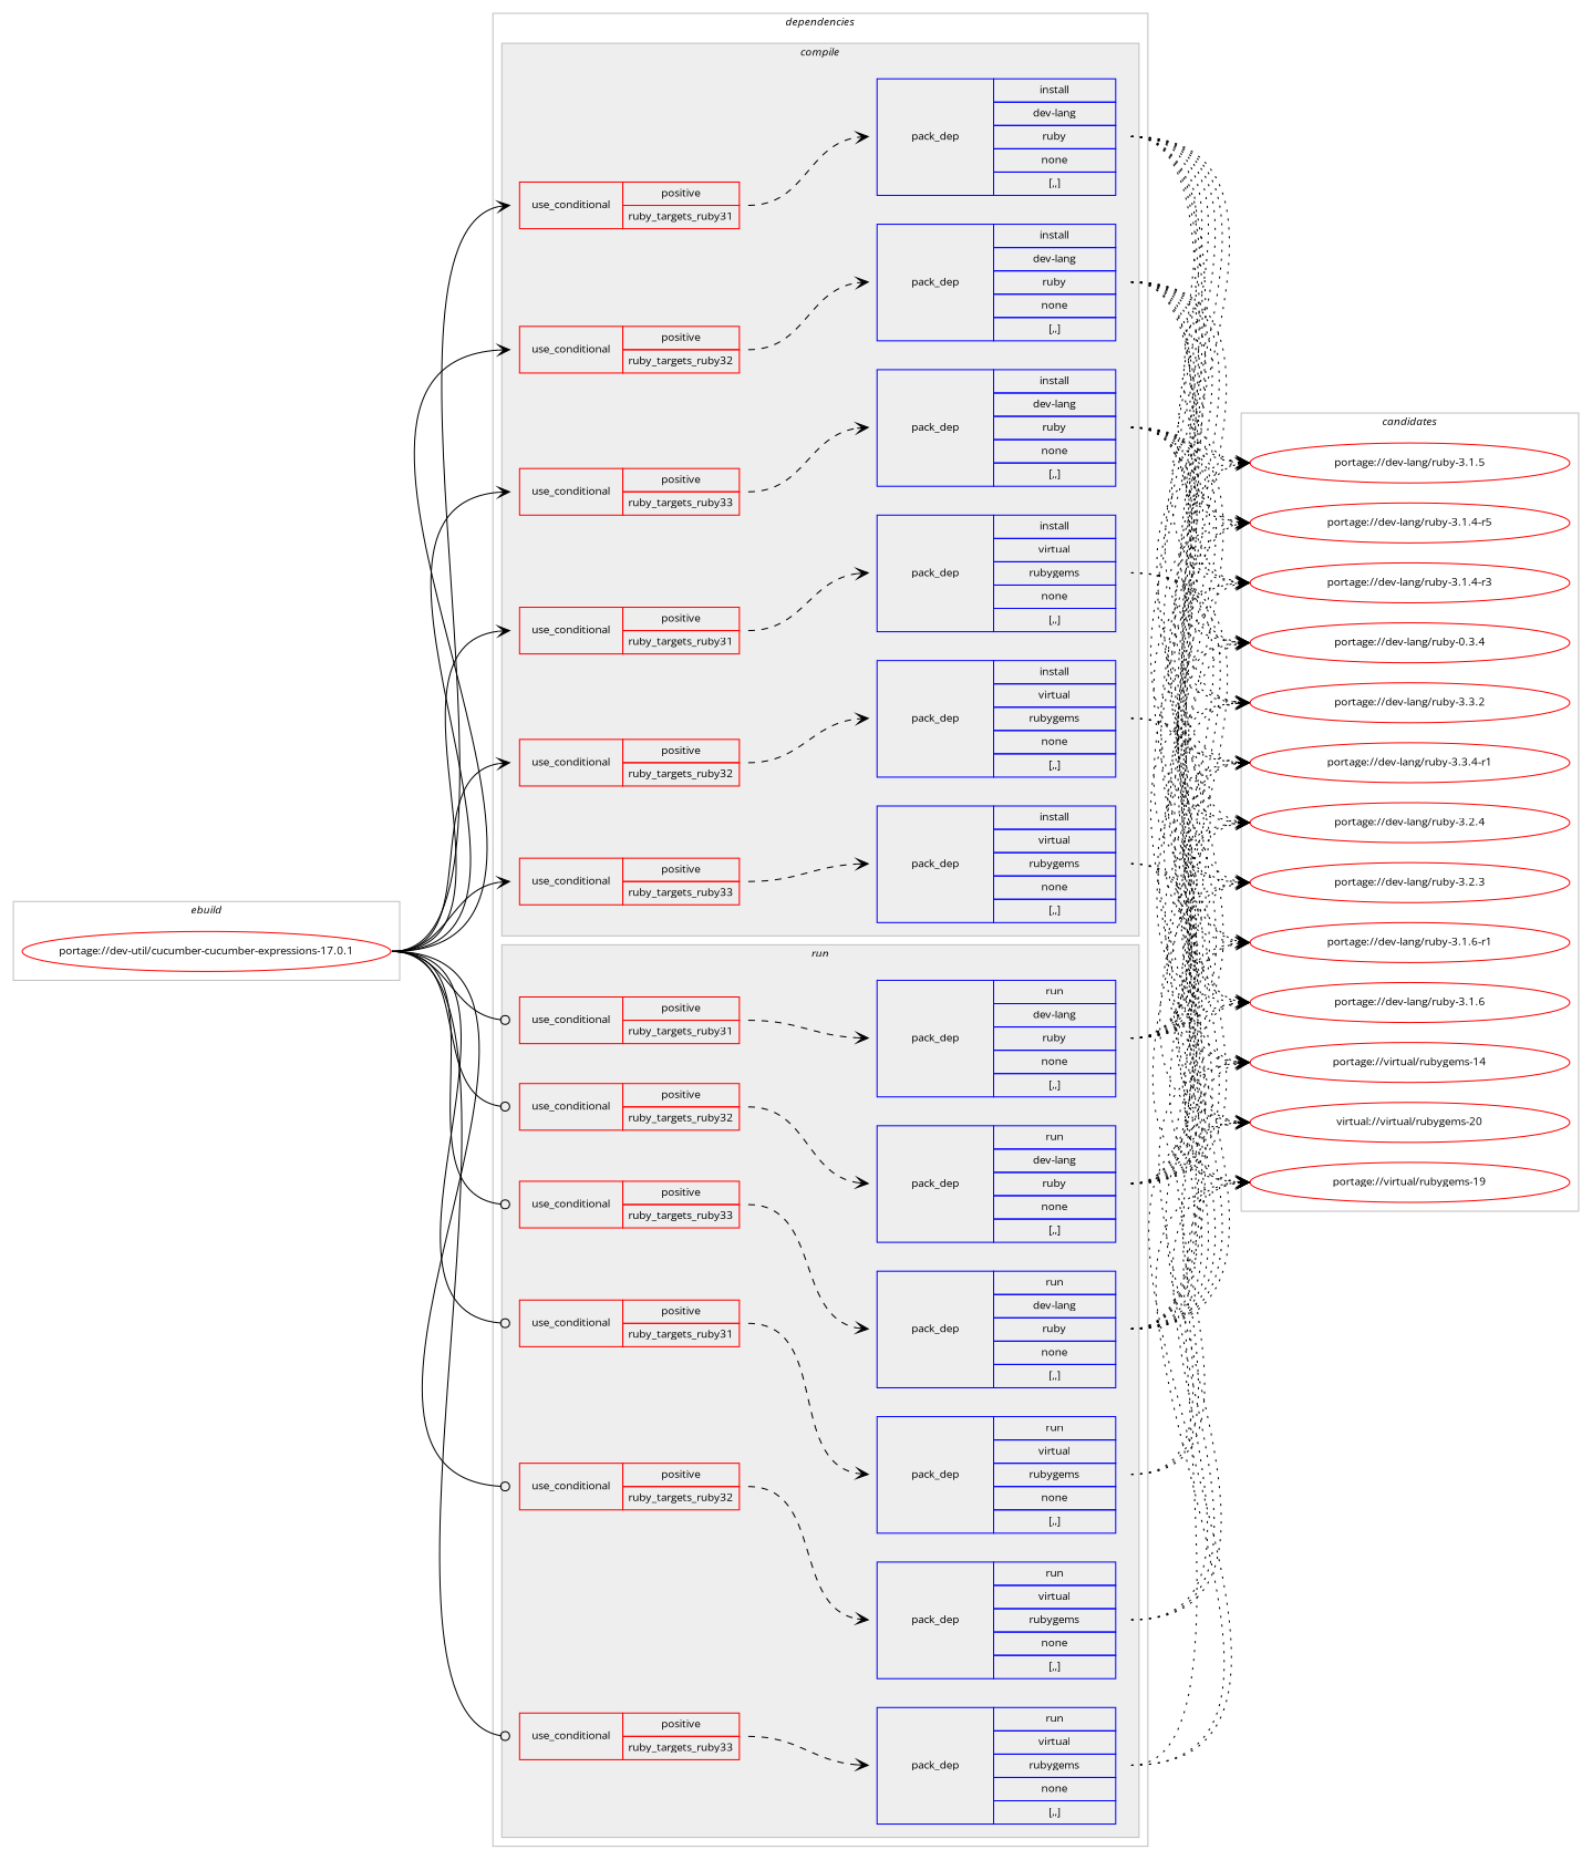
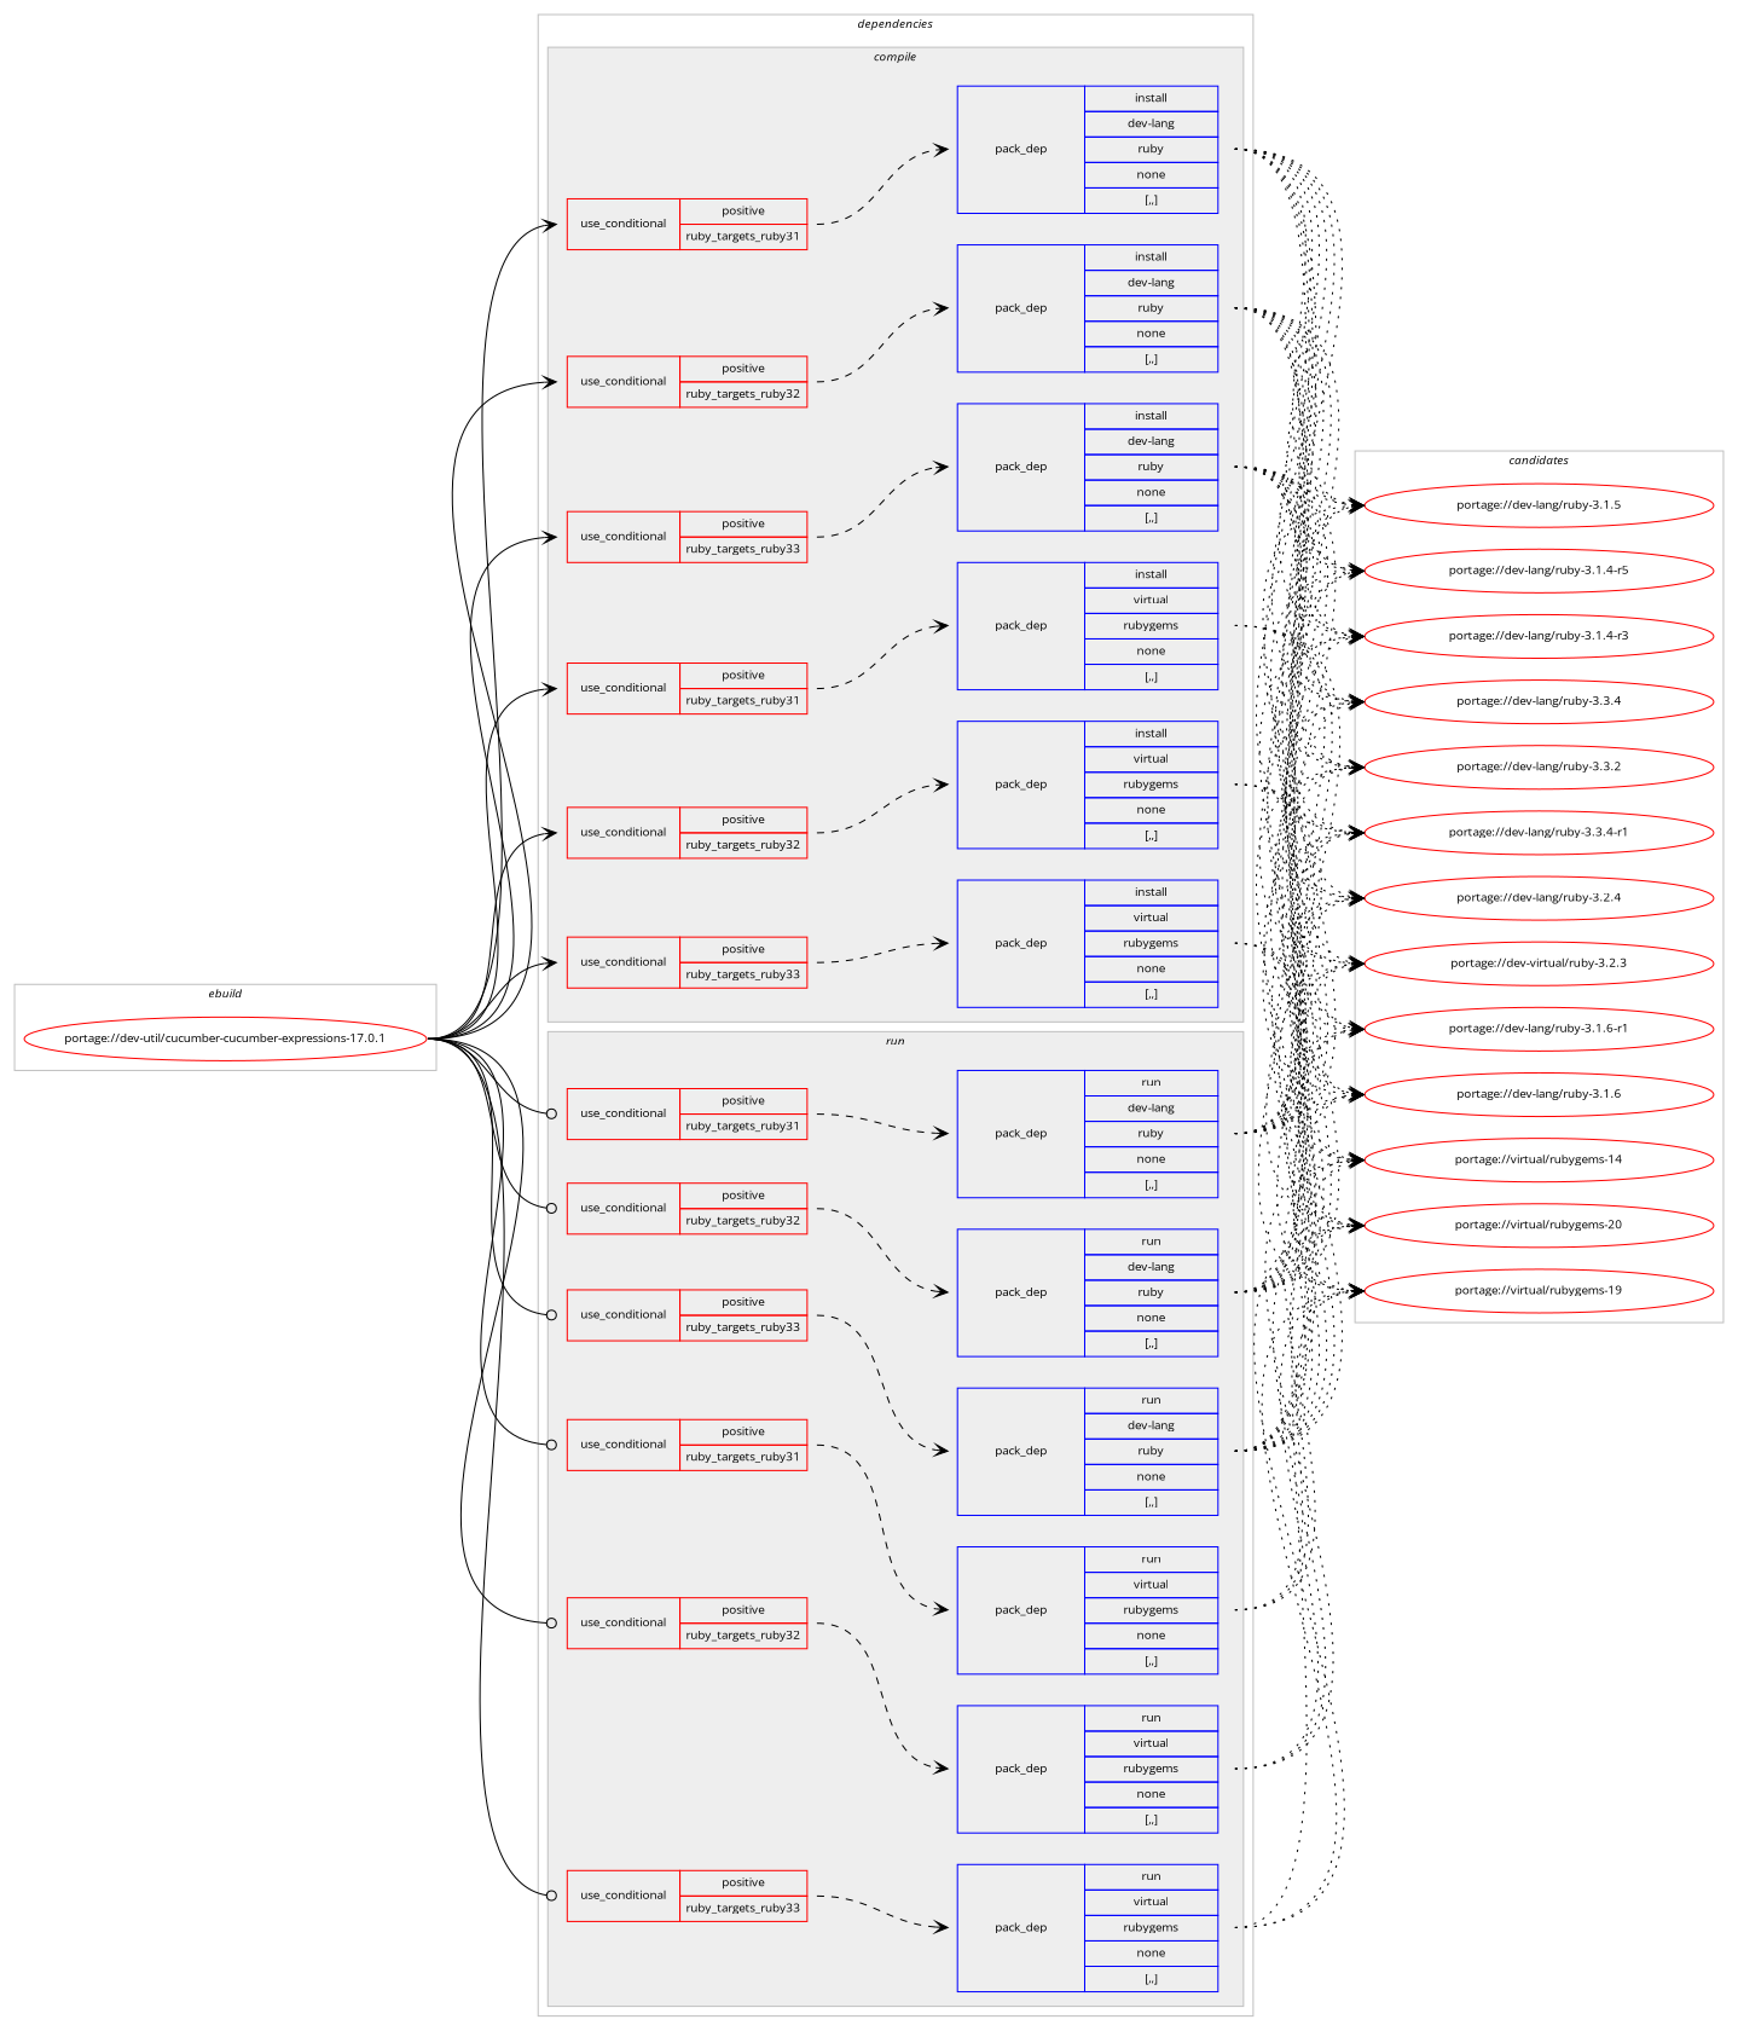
  digraph {
    compound=true
    concentrate=true
    fontname="Open Sans"
    fontsize=10
    newrank=true
    rankdir=LR
    ranksep=1.5
    node [color=red fontname="Open Sans" fontsize=10 shape=none]
    edge [arrowhead=vee fontname="Open Sans" headport=w style=dotted tailport=e weight=100]
    n1 [label="portage://dev-util/cucumber-cucumber-expressions-17.0.1" width=4 shape=""]
    n2 [color=blue label=<<TABLE BORDER="0" CELLBORDER="1" CELLSPACING="0" CELLPADDING="4" WIDTH="220"><TR><TD ROWSPAN="6" CELLPADDING="30">pack_dep</TD></TR><TR><TD WIDTH="110">install</TD></TR><TR><TD>dev-lang</TD></TR><TR><TD>ruby</TD></TR><TR><TD>none</TD></TR><TR><TD>[,,]</TD></TR></TABLE>>]
    n3 [label=<<TABLE BORDER="0" CELLBORDER="1" CELLSPACING="0" CELLPADDING="4"><TR><TD ROWSPAN="3" CELLPADDING="10">use_conditional</TD></TR><TR><TD>positive</TD></TR><TR><TD>ruby_targets_ruby31</TD></TR></TABLE>>]
    n4 [color=blue label=<<TABLE BORDER="0" CELLBORDER="1" CELLSPACING="0" CELLPADDING="4" WIDTH="220"><TR><TD ROWSPAN="6" CELLPADDING="30">pack_dep</TD></TR><TR><TD WIDTH="110">install</TD></TR><TR><TD>virtual</TD></TR><TR><TD>rubygems</TD></TR><TR><TD>none</TD></TR><TR><TD>[,,]</TD></TR></TABLE>>]
    n5 [label=<<TABLE BORDER="0" CELLBORDER="1" CELLSPACING="0" CELLPADDING="4"><TR><TD ROWSPAN="3" CELLPADDING="10">use_conditional</TD></TR><TR><TD>positive</TD></TR><TR><TD>ruby_targets_ruby31</TD></TR></TABLE>>]
    n6 [color=blue label=<<TABLE BORDER="0" CELLBORDER="1" CELLSPACING="0" CELLPADDING="4" WIDTH="220"><TR><TD ROWSPAN="6" CELLPADDING="30">pack_dep</TD></TR><TR><TD WIDTH="110">install</TD></TR><TR><TD>dev-lang</TD></TR><TR><TD>ruby</TD></TR><TR><TD>none</TD></TR><TR><TD>[,,]</TD></TR></TABLE>>]
    n7 [label=<<TABLE BORDER="0" CELLBORDER="1" CELLSPACING="0" CELLPADDING="4"><TR><TD ROWSPAN="3" CELLPADDING="10">use_conditional</TD></TR><TR><TD>positive</TD></TR><TR><TD>ruby_targets_ruby32</TD></TR></TABLE>>]
    n8 [color=blue label=<<TABLE BORDER="0" CELLBORDER="1" CELLSPACING="0" CELLPADDING="4" WIDTH="220"><TR><TD ROWSPAN="6" CELLPADDING="30">pack_dep</TD></TR><TR><TD WIDTH="110">install</TD></TR><TR><TD>virtual</TD></TR><TR><TD>rubygems</TD></TR><TR><TD>none</TD></TR><TR><TD>[,,]</TD></TR></TABLE>>]
    n9 [label=<<TABLE BORDER="0" CELLBORDER="1" CELLSPACING="0" CELLPADDING="4"><TR><TD ROWSPAN="3" CELLPADDING="10">use_conditional</TD></TR><TR><TD>positive</TD></TR><TR><TD>ruby_targets_ruby32</TD></TR></TABLE>>]
    n10 [color=blue label=<<TABLE BORDER="0" CELLBORDER="1" CELLSPACING="0" CELLPADDING="4" WIDTH="220"><TR><TD ROWSPAN="6" CELLPADDING="30">pack_dep</TD></TR><TR><TD WIDTH="110">install</TD></TR><TR><TD>dev-lang</TD></TR><TR><TD>ruby</TD></TR><TR><TD>none</TD></TR><TR><TD>[,,]</TD></TR></TABLE>>]
    n11 [label=<<TABLE BORDER="0" CELLBORDER="1" CELLSPACING="0" CELLPADDING="4"><TR><TD ROWSPAN="3" CELLPADDING="10">use_conditional</TD></TR><TR><TD>positive</TD></TR><TR><TD>ruby_targets_ruby33</TD></TR></TABLE>>]
    n12 [color=blue label=<<TABLE BORDER="0" CELLBORDER="1" CELLSPACING="0" CELLPADDING="4" WIDTH="220"><TR><TD ROWSPAN="6" CELLPADDING="30">pack_dep</TD></TR><TR><TD WIDTH="110">install</TD></TR><TR><TD>virtual</TD></TR><TR><TD>rubygems</TD></TR><TR><TD>none</TD></TR><TR><TD>[,,]</TD></TR></TABLE>>]
    n13 [label=<<TABLE BORDER="0" CELLBORDER="1" CELLSPACING="0" CELLPADDING="4"><TR><TD ROWSPAN="3" CELLPADDING="10">use_conditional</TD></TR><TR><TD>positive</TD></TR><TR><TD>ruby_targets_ruby33</TD></TR></TABLE>>]
    n14 [color=blue label=<<TABLE BORDER="0" CELLBORDER="1" CELLSPACING="0" CELLPADDING="4" WIDTH="220"><TR><TD ROWSPAN="6" CELLPADDING="30">pack_dep</TD></TR><TR><TD WIDTH="110">run</TD></TR><TR><TD>dev-lang</TD></TR><TR><TD>ruby</TD></TR><TR><TD>none</TD></TR><TR><TD>[,,]</TD></TR></TABLE>>]
    n15 [label=<<TABLE BORDER="0" CELLBORDER="1" CELLSPACING="0" CELLPADDING="4"><TR><TD ROWSPAN="3" CELLPADDING="10">use_conditional</TD></TR><TR><TD>positive</TD></TR><TR><TD>ruby_targets_ruby31</TD></TR></TABLE>>]
    n16 [color=blue label=<<TABLE BORDER="0" CELLBORDER="1" CELLSPACING="0" CELLPADDING="4" WIDTH="220"><TR><TD ROWSPAN="6" CELLPADDING="30">pack_dep</TD></TR><TR><TD WIDTH="110">run</TD></TR><TR><TD>virtual</TD></TR><TR><TD>rubygems</TD></TR><TR><TD>none</TD></TR><TR><TD>[,,]</TD></TR></TABLE>>]
    n17 [label=<<TABLE BORDER="0" CELLBORDER="1" CELLSPACING="0" CELLPADDING="4"><TR><TD ROWSPAN="3" CELLPADDING="10">use_conditional</TD></TR><TR><TD>positive</TD></TR><TR><TD>ruby_targets_ruby31</TD></TR></TABLE>>]
    n18 [color=blue label=<<TABLE BORDER="0" CELLBORDER="1" CELLSPACING="0" CELLPADDING="4" WIDTH="220"><TR><TD ROWSPAN="6" CELLPADDING="30">pack_dep</TD></TR><TR><TD WIDTH="110">run</TD></TR><TR><TD>dev-lang</TD></TR><TR><TD>ruby</TD></TR><TR><TD>none</TD></TR><TR><TD>[,,]</TD></TR></TABLE>>]
    n19 [label=<<TABLE BORDER="0" CELLBORDER="1" CELLSPACING="0" CELLPADDING="4"><TR><TD ROWSPAN="3" CELLPADDING="10">use_conditional</TD></TR><TR><TD>positive</TD></TR><TR><TD>ruby_targets_ruby32</TD></TR></TABLE>>]
    n20 [color=blue label=<<TABLE BORDER="0" CELLBORDER="1" CELLSPACING="0" CELLPADDING="4" WIDTH="220"><TR><TD ROWSPAN="6" CELLPADDING="30">pack_dep</TD></TR><TR><TD WIDTH="110">run</TD></TR><TR><TD>virtual</TD></TR><TR><TD>rubygems</TD></TR><TR><TD>none</TD></TR><TR><TD>[,,]</TD></TR></TABLE>>]
    n21 [label=<<TABLE BORDER="0" CELLBORDER="1" CELLSPACING="0" CELLPADDING="4"><TR><TD ROWSPAN="3" CELLPADDING="10">use_conditional</TD></TR><TR><TD>positive</TD></TR><TR><TD>ruby_targets_ruby32</TD></TR></TABLE>>]
    n22 [color=blue label=<<TABLE BORDER="0" CELLBORDER="1" CELLSPACING="0" CELLPADDING="4" WIDTH="220"><TR><TD ROWSPAN="6" CELLPADDING="30">pack_dep</TD></TR><TR><TD WIDTH="110">run</TD></TR><TR><TD>virtual</TD></TR><TR><TD>rubygems</TD></TR><TR><TD>none</TD></TR><TR><TD>[,,]</TD></TR></TABLE>>]
    n23 [label=<<TABLE BORDER="0" CELLBORDER="1" CELLSPACING="0" CELLPADDING="4"><TR><TD ROWSPAN="3" CELLPADDING="10">use_conditional</TD></TR><TR><TD>positive</TD></TR><TR><TD>ruby_targets_ruby33</TD></TR></TABLE>>]
    n24 [color=blue label=<<TABLE BORDER="0" CELLBORDER="1" CELLSPACING="0" CELLPADDING="4" WIDTH="220"><TR><TD ROWSPAN="6" CELLPADDING="30">pack_dep</TD></TR><TR><TD WIDTH="110">run</TD></TR><TR><TD>dev-lang</TD></TR><TR><TD>ruby</TD></TR><TR><TD>none</TD></TR><TR><TD>[,,]</TD></TR></TABLE>>]
    n25 [label=<<TABLE BORDER="0" CELLBORDER="1" CELLSPACING="0" CELLPADDING="4"><TR><TD ROWSPAN="3" CELLPADDING="10">use_conditional</TD></TR><TR><TD>positive</TD></TR><TR><TD>ruby_targets_ruby33</TD></TR></TABLE>>]
-   n26 [label="portage://dev-lang/ruby-0.3.4" width=4 shape=""]
+   n26 [label="portage://dev-lang/ruby-3.3.4" width=4 shape=""]
    n27 [label="portage://dev-lang/ruby-3.3.2" width=4 shape=""]
    n28 [label="portage://dev-lang/ruby-3.3.4-r1" width=4 shape=""]
    n29 [label="portage://dev-lang/ruby-3.2.4" width=4 shape=""]
-   n30 [label="portage://dev-lang/ruby-3.2.3" width=4 shape=""]
+   n30 [label="portage://dev-virtual/ruby-3.2.3" width=4 shape=""]
    n31 [label="portage://dev-lang/ruby-3.1.6-r1" width=4 shape=""]
    n32 [label="portage://dev-lang/ruby-3.1.6" width=4 shape=""]
    n33 [label="portage://dev-lang/ruby-3.1.5" width=4 shape=""]
    n34 [label="portage://dev-lang/ruby-3.1.4-r5" width=4 shape=""]
    n35 [label="portage://dev-lang/ruby-3.1.4-r3" width=4 shape=""]
-   n36 [label="virtual://virtual/rubygems-20" width=4 shape=""]
+   n36 [label="portage://virtual/rubygems-20" width=4 shape=""]
    n37 [label="portage://virtual/rubygems-19" width=4 shape=""]
    n38 [label="portage://virtual/rubygems-14" width=4 shape=""]
    subgraph cluster_1 {
      color=gray
      label=<<i>ebuild</i>>
      n1
    }
    subgraph cluster_2 {
      color=gray
      label=<<i>dependencies</i>>
      subgraph cluster_3 {
        color=gray
        fillcolor="#eeeeee"
        label=<<i>compile</i>>
        style=filled
        subgraph sub_4 {
          color=gray
          fillcolor="#eeeeee"
          label=<<i>compile</i>>
          style=filled
          n3
          subgraph sub_5 {
            color=gray
            fillcolor="#eeeeee"
            label=<<i>compile</i>>
            style=filled
            n2
          }
        }
        subgraph sub_6 {
          color=gray
          fillcolor="#eeeeee"
          label=<<i>compile</i>>
          style=filled
          n5
          subgraph sub_7 {
            color=gray
            fillcolor="#eeeeee"
            label=<<i>compile</i>>
            style=filled
            n4
          }
        }
        subgraph sub_8 {
          color=gray
          fillcolor="#eeeeee"
          label=<<i>compile</i>>
          style=filled
          n7
          subgraph sub_9 {
            color=gray
            fillcolor="#eeeeee"
            label=<<i>compile</i>>
            style=filled
            n6
          }
        }
        subgraph sub_10 {
          color=gray
          fillcolor="#eeeeee"
          label=<<i>compile</i>>
          style=filled
          n9
          subgraph sub_11 {
            color=gray
            fillcolor="#eeeeee"
            label=<<i>compile</i>>
            style=filled
            n8
          }
        }
        subgraph sub_12 {
          color=gray
          fillcolor="#eeeeee"
          label=<<i>compile</i>>
          style=filled
          n11
          subgraph sub_13 {
            color=gray
            fillcolor="#eeeeee"
            label=<<i>compile</i>>
            style=filled
            n10
          }
        }
        subgraph sub_14 {
          color=gray
          fillcolor="#eeeeee"
          label=<<i>compile</i>>
          style=filled
          n13
          subgraph sub_15 {
            color=gray
            fillcolor="#eeeeee"
            label=<<i>compile</i>>
            style=filled
            n12
          }
        }
      }
      subgraph cluster_16 {
        color=gray
        fillcolor="#eeeeee"
        label=<<i>compile and run</i>>
        style=filled
      }
      subgraph cluster_17 {
        color=gray
        fillcolor="#eeeeee"
        label=<<i>run</i>>
        style=filled
        subgraph sub_18 {
          color=gray
          fillcolor="#eeeeee"
          label=<<i>run</i>>
          style=filled
          n15
          subgraph sub_19 {
            color=gray
            fillcolor="#eeeeee"
            label=<<i>run</i>>
            style=filled
            n14
          }
        }
        subgraph sub_20 {
          color=gray
          fillcolor="#eeeeee"
          label=<<i>run</i>>
          style=filled
          n17
          subgraph sub_21 {
            color=gray
            fillcolor="#eeeeee"
            label=<<i>run</i>>
            style=filled
            n16
          }
        }
        subgraph sub_22 {
          color=gray
          fillcolor="#eeeeee"
          label=<<i>run</i>>
          style=filled
          n19
          subgraph sub_23 {
            color=gray
            fillcolor="#eeeeee"
            label=<<i>run</i>>
            style=filled
            n18
          }
        }
        subgraph sub_24 {
          color=gray
          fillcolor="#eeeeee"
          label=<<i>run</i>>
          style=filled
          n21
          subgraph sub_25 {
            color=gray
            fillcolor="#eeeeee"
            label=<<i>run</i>>
            style=filled
            n20
          }
        }
        subgraph sub_26 {
          color=gray
          fillcolor="#eeeeee"
          label=<<i>run</i>>
          style=filled
          n23
          subgraph sub_27 {
            color=gray
            fillcolor="#eeeeee"
            label=<<i>run</i>>
            style=filled
            n22
          }
        }
        subgraph sub_28 {
          color=gray
          fillcolor="#eeeeee"
          label=<<i>run</i>>
          style=filled
          n25
          subgraph sub_29 {
            color=gray
            fillcolor="#eeeeee"
            label=<<i>run</i>>
            style=filled
            n24
          }
        }
      }
    }
    subgraph cluster_30 {
      color=gray
      label=<<i>candidates</i>>
      rank=same
      subgraph sub_31 {
        color=black
        label=<<i>candidates</i>>
        nodesep=1
        rank=same
        n26
        n27
        n28
        n29
        n30
        n31
        n32
        n33
        n34
        n35
      }
      subgraph sub_32 {
        color=black
        label=<<i>candidates</i>>
        nodesep=1
        rank=same
        n36
        n37
        n38
      }
      subgraph sub_33 {
        color=black
        label=<<i>candidates</i>>
        nodesep=1
        rank=same
        n26
        n27
        n28
        n29
        n30
        n31
        n32
        n33
        n34
        n35
      }
      subgraph sub_34 {
        color=black
        label=<<i>candidates</i>>
        nodesep=1
        rank=same
        n36
        n37
        n38
      }
      subgraph sub_35 {
        color=black
        label=<<i>candidates</i>>
        nodesep=1
        rank=same
        n26
        n27
        n28
        n29
        n30
        n31
        n32
        n33
        n34
        n35
      }
      subgraph sub_36 {
        color=black
        label=<<i>candidates</i>>
        nodesep=1
        rank=same
        n36
        n37
        n38
      }
      subgraph sub_37 {
        color=black
        label=<<i>candidates</i>>
        nodesep=1
        rank=same
        n26
        n27
        n28
        n29
        n30
        n31
        n32
        n33
        n34
        n35
      }
      subgraph sub_38 {
        color=black
        label=<<i>candidates</i>>
        nodesep=1
        rank=same
        n36
        n37
        n38
      }
      subgraph sub_39 {
        color=black
        label=<<i>candidates</i>>
        nodesep=1
        rank=same
        n26
        n27
        n28
        n29
        n30
        n31
        n32
        n33
        n34
        n35
      }
      subgraph sub_40 {
        color=black
        label=<<i>candidates</i>>
        nodesep=1
        rank=same
        n36
        n37
        n38
      }
      subgraph sub_41 {
        color=black
        label=<<i>candidates</i>>
        nodesep=1
        rank=same
        n26
        n27
        n28
        n29
        n30
        n31
        n32
        n33
        n34
        n35
      }
      subgraph sub_42 {
        color=black
        label=<<i>candidates</i>>
        nodesep=1
        rank=same
        n36
        n37
        n38
      }
    }
    n1 -> n3 [style=solid weight=20]
    n1 -> n5 [style=solid weight=20]
    n1 -> n7 [style=solid weight=20]
    n1 -> n9 [style=solid weight=20]
    n1 -> n11 [style=solid weight=20]
    n1 -> n13 [style=solid weight=20]
    n1 -> n15 [arrowhead=odot style=solid weight=20]
    n1 -> n17 [arrowhead=odot style=solid weight=20]
    n1 -> n19 [arrowhead=odot style=solid weight=20]
    n1 -> n21 [arrowhead=odot style=solid weight=20]
    n1 -> n23 [arrowhead=odot style=solid weight=20]
    n1 -> n25 [arrowhead=odot style=solid weight=20]
    n2 -> n26
    n2 -> n27
    n2 -> n28
    n2 -> n29
    n2 -> n30
    n2 -> n31
    n2 -> n32
    n2 -> n33
    n2 -> n34
    n2 -> n35
    n3 -> n2 [style=dashed weight=20]
    n4 -> n36
    n4 -> n37
    n4 -> n38
    n5 -> n4 [style=dashed weight=20]
    n6 -> n26
    n6 -> n27
    n6 -> n28
    n6 -> n29
    n6 -> n30
    n6 -> n31
    n6 -> n32
    n6 -> n33
    n6 -> n34
    n6 -> n35
    n7 -> n6 [style=dashed weight=20]
    n8 -> n36
    n8 -> n37
    n8 -> n38
    n9 -> n8 [style=dashed weight=20]
    n10 -> n26
    n10 -> n27
    n10 -> n28
    n10 -> n29
    n10 -> n30
    n10 -> n31
    n10 -> n32
    n10 -> n33
    n10 -> n34
    n10 -> n35
    n11 -> n10 [style=dashed weight=20]
    n12 -> n36
    n12 -> n37
    n12 -> n38
    n13 -> n12 [style=dashed weight=20]
    n14 -> n26
    n14 -> n27
    n14 -> n28
    n14 -> n29
    n14 -> n30
    n14 -> n31
    n14 -> n32
    n14 -> n33
    n14 -> n34
    n14 -> n35
    n15 -> n14 [style=dashed weight=20]
    n16 -> n36
    n16 -> n37
    n16 -> n38
    n17 -> n16 [style=dashed weight=20]
    n18 -> n26
    n18 -> n27
    n18 -> n28
    n18 -> n29
    n18 -> n30
    n18 -> n31
    n18 -> n32
    n18 -> n33
    n18 -> n34
    n18 -> n35
    n19 -> n18 [style=dashed weight=20]
    n20 -> n36
    n20 -> n37
    n20 -> n38
    n21 -> n20 [style=dashed weight=20]
    n22 -> n36
    n22 -> n37
    n22 -> n38
    n23 -> n22 [style=dashed weight=20]
    n24 -> n26
    n24 -> n27
    n24 -> n28
    n24 -> n29
    n24 -> n30
    n24 -> n31
    n24 -> n32
    n24 -> n33
    n24 -> n34
    n24 -> n35
    n25 -> n24 [style=dashed weight=20]
  }
